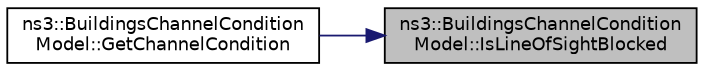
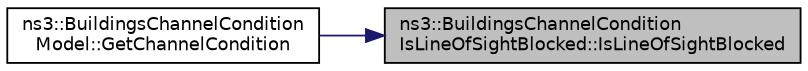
  digraph {
    rankdir=RL
    node [color=black fontname=Helvetica fontsize=10 shape=record style=filled]
-   n1 [fillcolor=grey75 fontcolor=black height=0.2 label="ns3::BuildingsChannelCondition\lModel::IsLineOfSightBlocked" width=0.4]
+   n1 [fillcolor=grey75 fontcolor=black height=0.2 label="ns3::BuildingsChannelCondition\lIsLineOfSightBlocked::IsLineOfSightBlocked" width=0.4]
    n2 [fillcolor=white height=0.2 label="ns3::BuildingsChannelCondition\lModel::GetChannelCondition" width=0.4]
    n1 -> n2 [color=midnightblue dir=back fontname=Helvetica fontsize=10 labelfontname=Helvetica labelfontsize=10 style=solid]
  }
